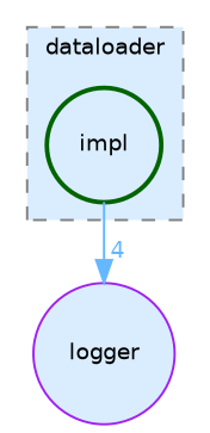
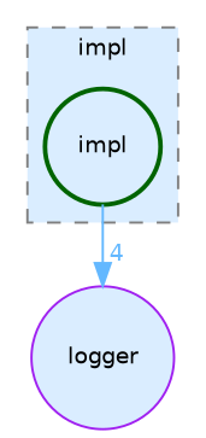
  digraph {
    compound=true
    node [fillcolor="#daedff" fontname=Helvetica fontsize=10 shape=circle]
    n1 [color=darkgreen height=0.2 label=impl style="filled,bold" width=0.4]
    n2 [color=purple height=0.2 label=logger style=filled width=0.4]
    subgraph cluster_1 {
      bgcolor="#daedff"
      fontname=Helvetica
      fontsize=10
-     label=dataloader
+     label=impl
      pencolor=grey50
      style="filled,dashed"
      n1
    }
    n1 -> n2 [color=steelblue1 fontcolor=steelblue1 fontname=Helvetica fontsize=10 headlabel=4 labeldistance=1.5 labelfontname=Helvetica labelfontsize=10]
  }
